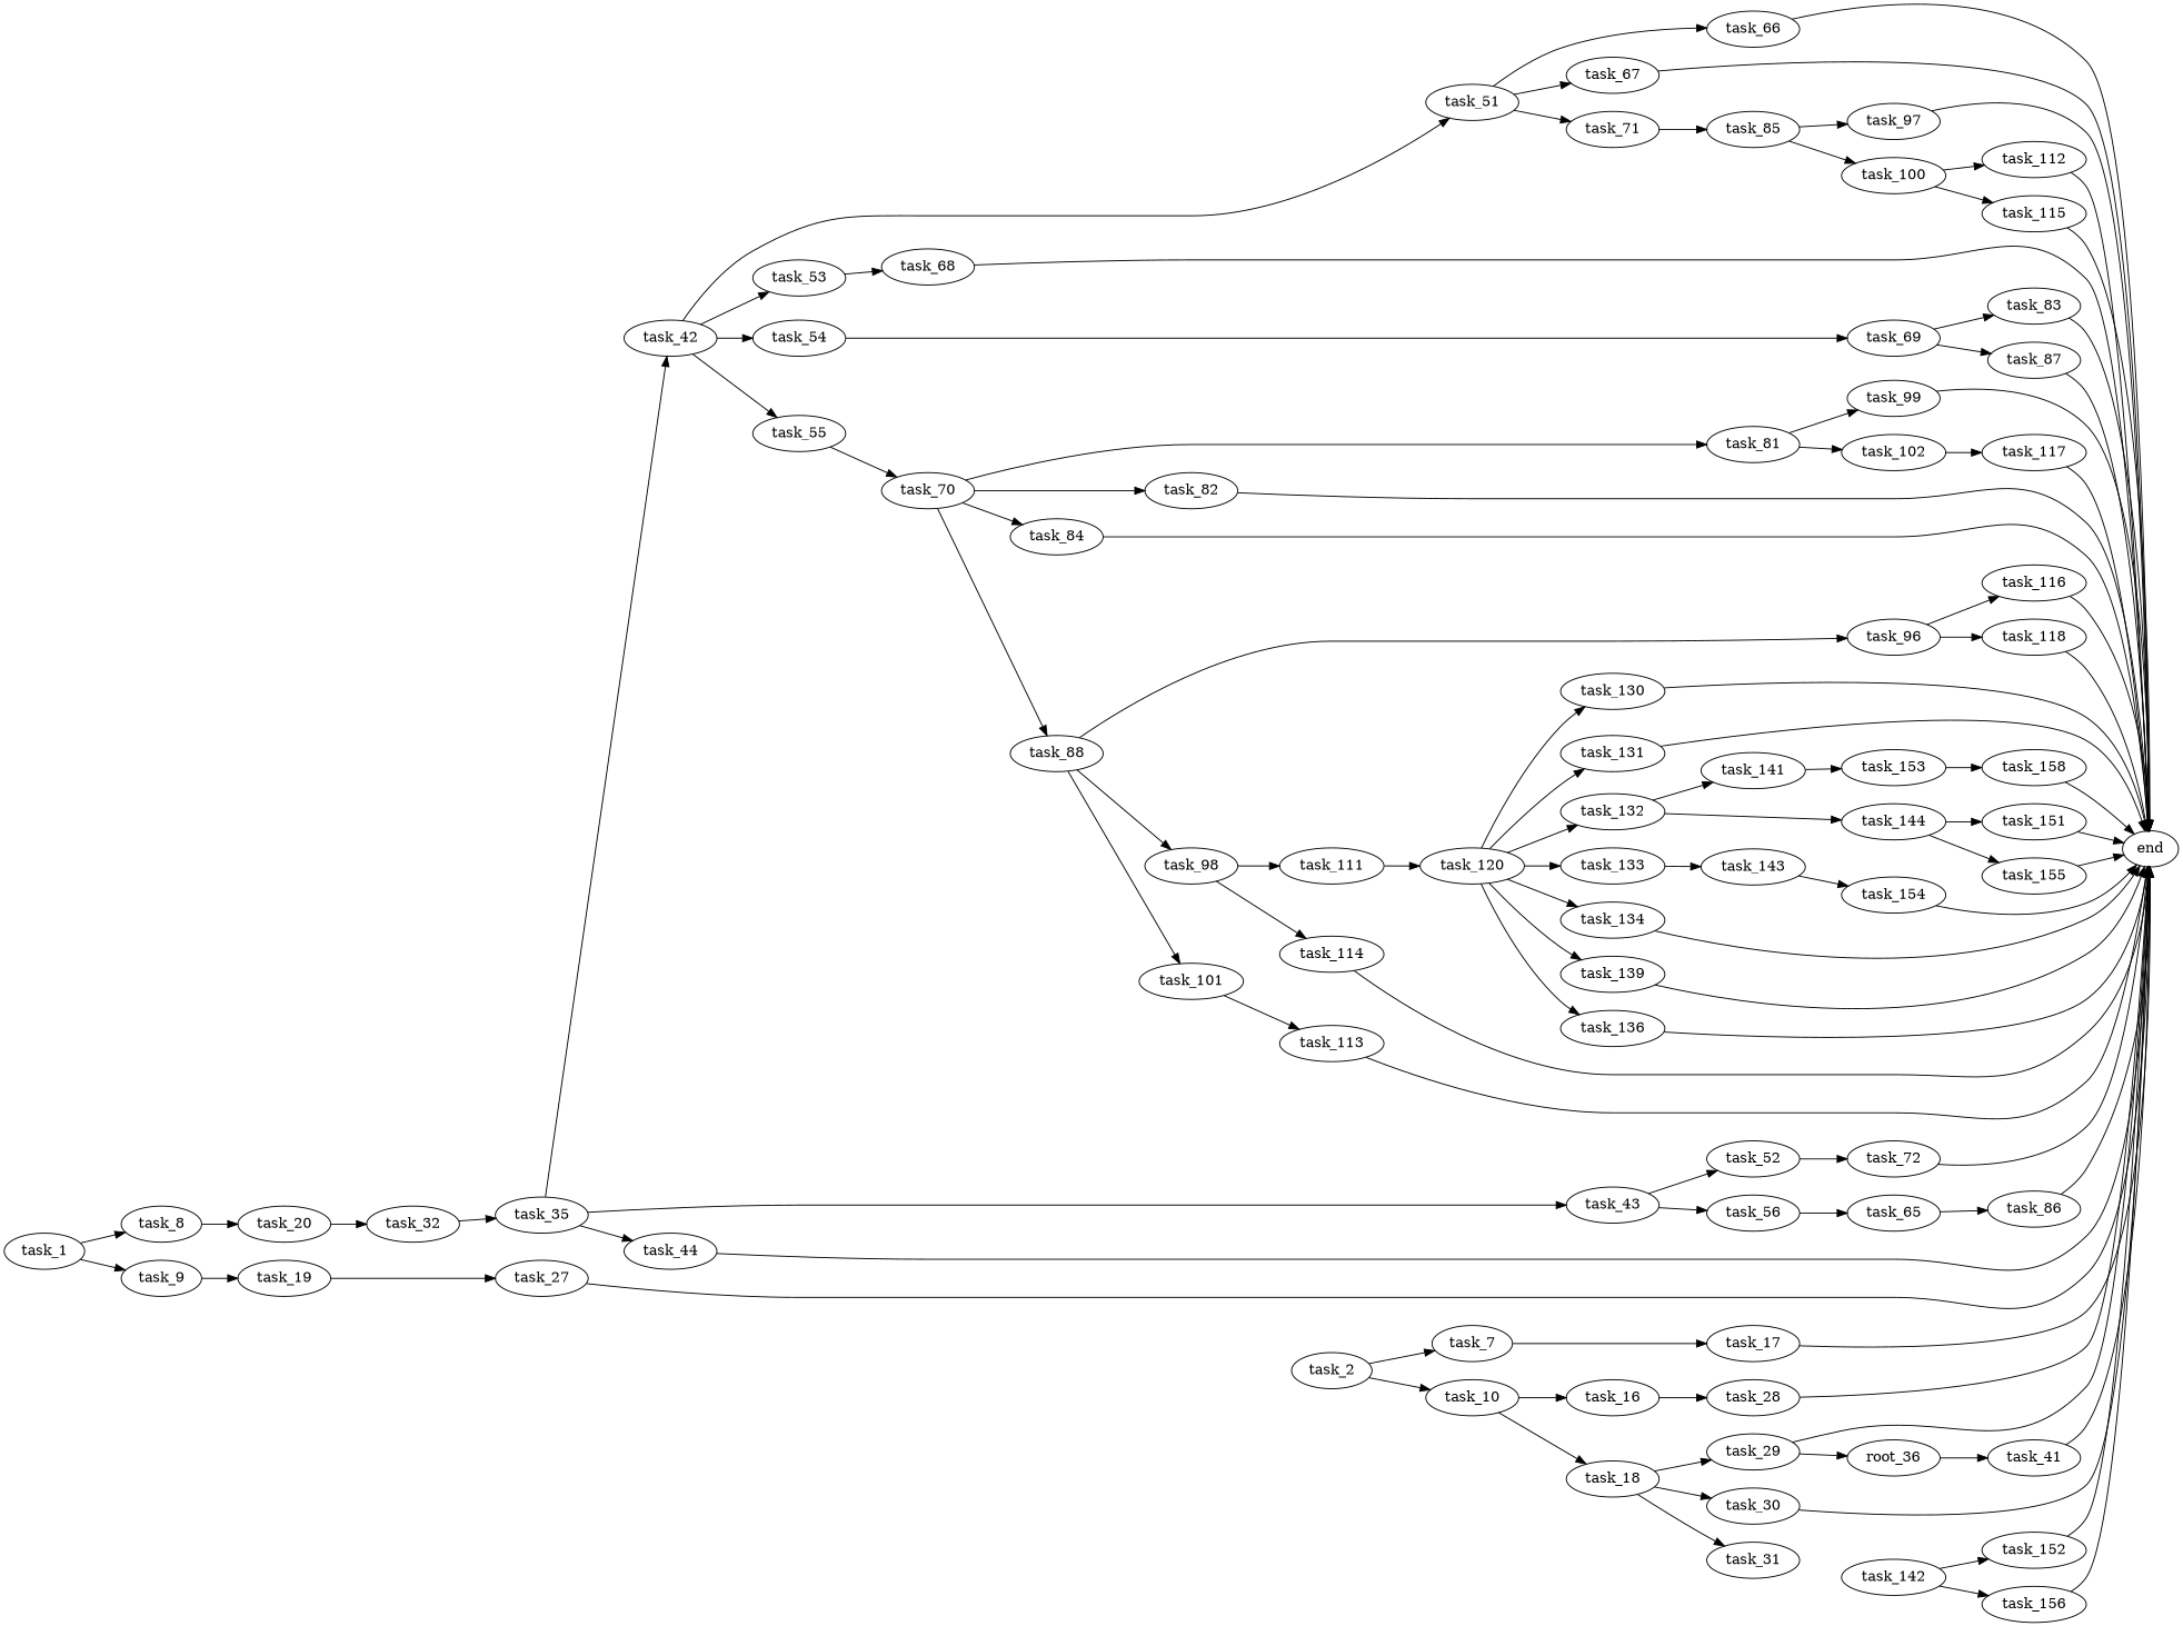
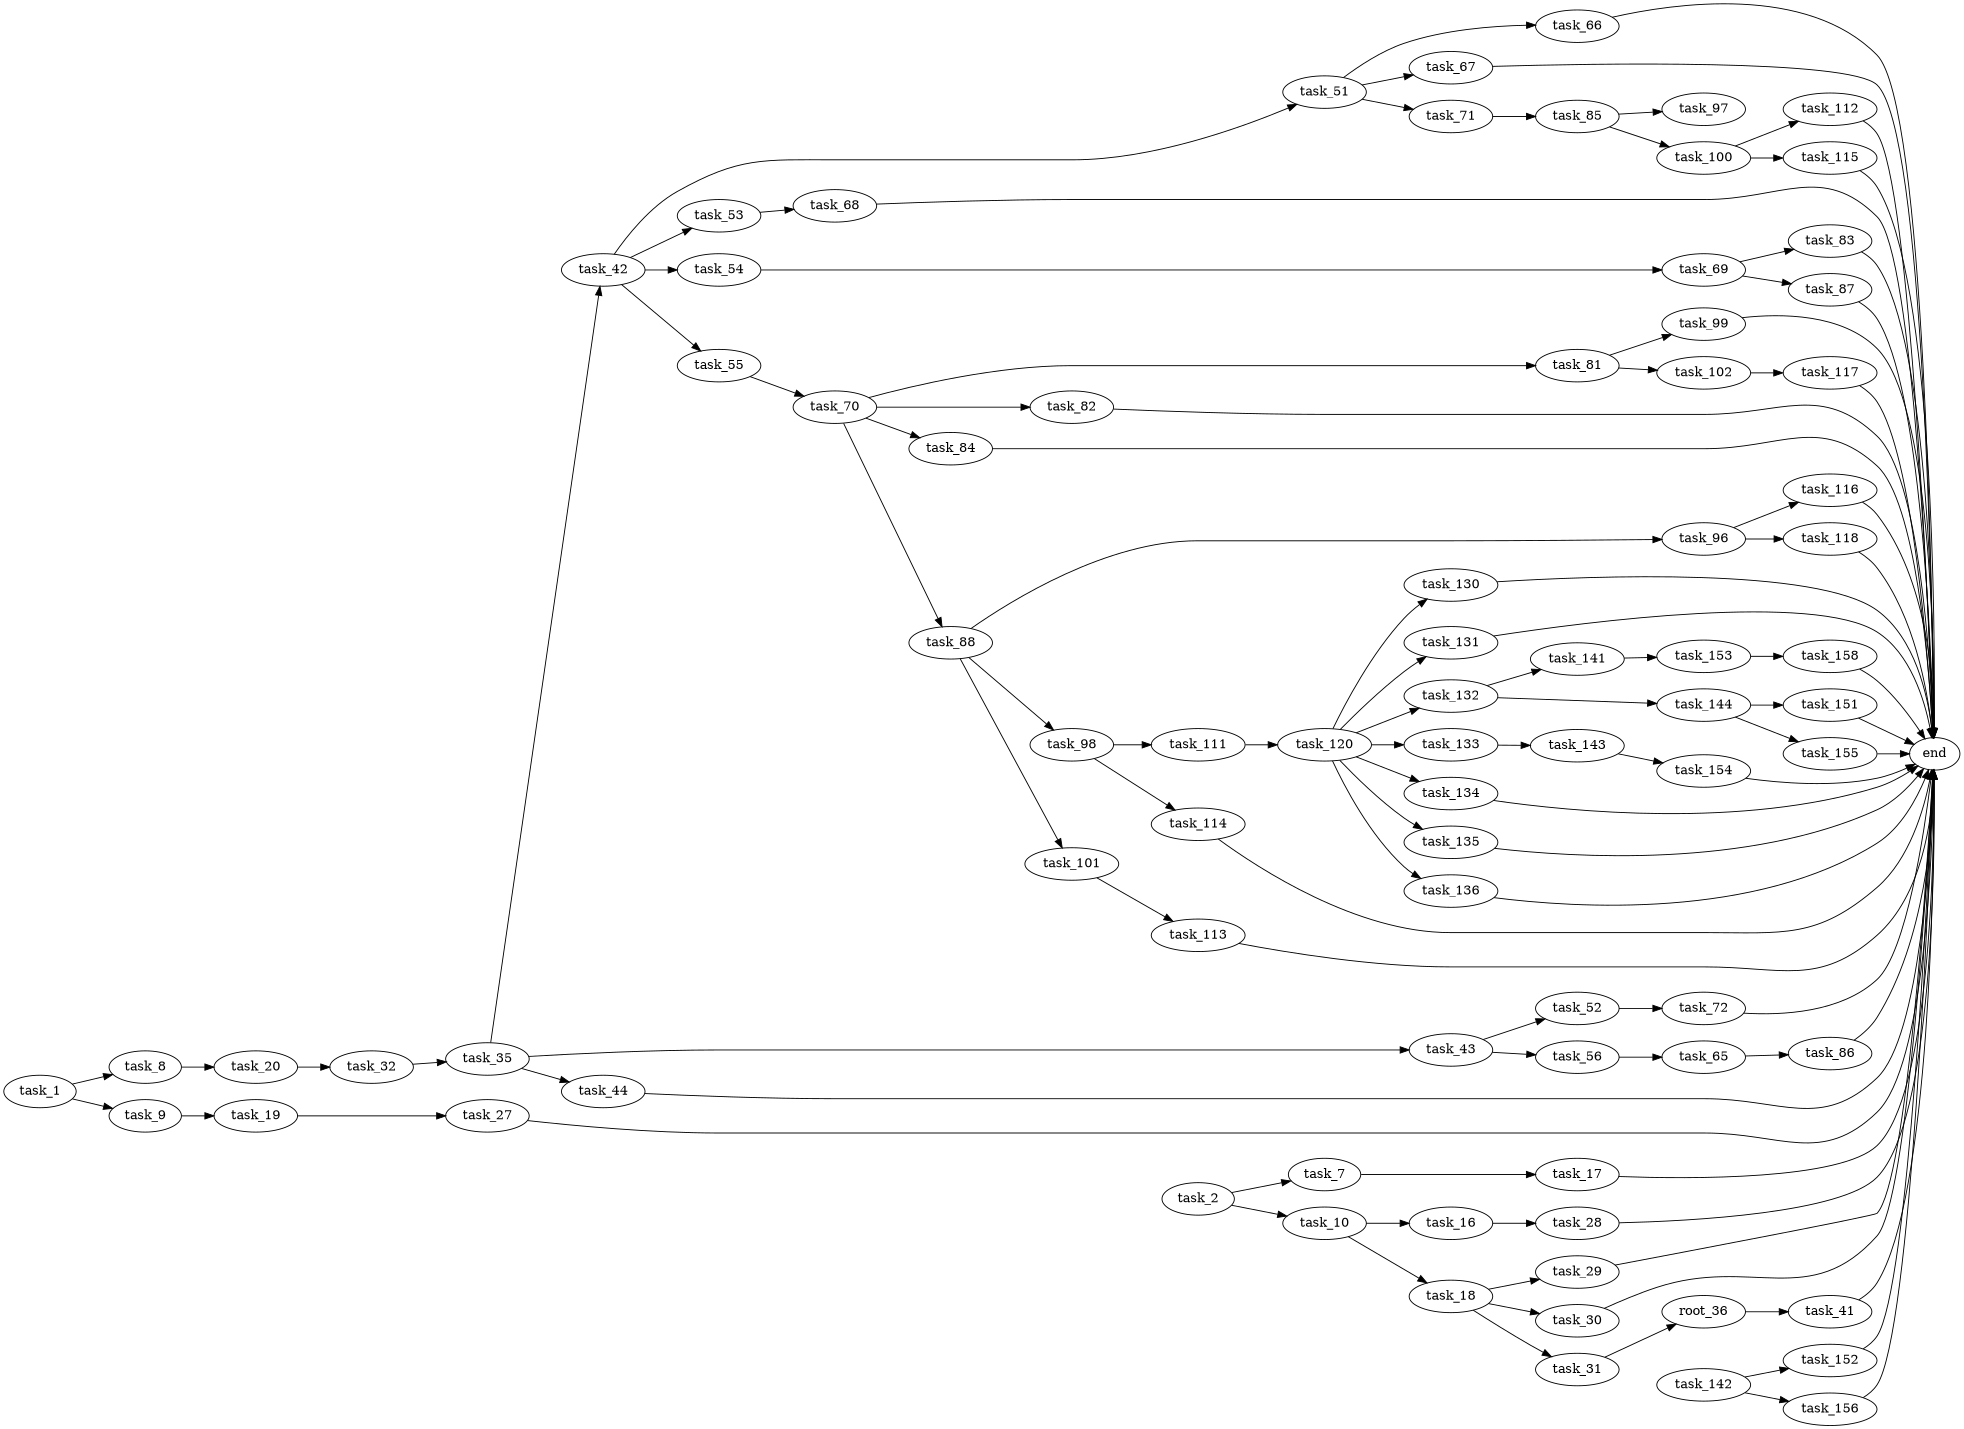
  digraph {
    rankdir=LR
    task_1
    task_8
    task_9
    task_2
    task_7
    task_10
    task_20
    task_19
    task_17
    task_16
    task_18
    task_32
    task_27
    end
    task_28
    task_29
    task_30
    task_31
    task_35
    n20 [label=root_36]
    task_41
    task_42
    task_43
    task_44
    task_51
    task_53
    task_54
    task_55
    task_52
    task_56
    task_66
    task_67
    task_71
    task_68
    task_69
    task_70
    task_72
    task_65
    task_85
    task_83
    task_87
    task_81
    task_82
    task_84
    task_88
    task_86
    task_97
    task_100
    task_99
    task_102
    task_96
    task_98
    task_101
    task_117
    task_116
    task_118
    task_111
    task_114
    task_113
    task_112
    task_115
    task_120
    task_130
    task_131
    task_132
    task_133
    task_134
-   task_135 [label=task_139]
+   task_135
    task_136
    task_141
    task_144
    task_143
    task_142
    task_152
    task_156
    task_153
    task_151
    task_155
    task_154
    task_158
    task_1 -> task_8
    task_1 -> task_9
    task_8 -> task_20
    task_9 -> task_19
    task_2 -> task_7
    task_2 -> task_10
    task_7 -> task_17
    task_10 -> task_16
    task_10 -> task_18
    task_20 -> task_32
    task_19 -> task_27
    task_17 -> end
    task_16 -> task_28
    task_18 -> task_29
    task_18 -> task_30
    task_18 -> task_31
    task_32 -> task_35
    task_27 -> end
    task_28 -> end
    task_29 -> end
    task_30 -> end
-   task_29 -> n20
+   task_31 -> n20
    task_35 -> task_42
    task_35 -> task_43
    task_35 -> task_44
    n20 -> task_41
    task_41 -> end
    task_42 -> task_51
    task_42 -> task_53
    task_42 -> task_54
    task_42 -> task_55
    task_43 -> task_52
    task_43 -> task_56
    task_44 -> end
    task_51 -> task_66
    task_51 -> task_67
    task_51 -> task_71
    task_53 -> task_68
    task_54 -> task_69
    task_55 -> task_70
    task_52 -> task_72
    task_56 -> task_65
    task_66 -> end
    task_67 -> end
    task_71 -> task_85
    task_68 -> end
    task_69 -> task_83
    task_69 -> task_87
    task_70 -> task_81
    task_70 -> task_82
    task_70 -> task_84
    task_70 -> task_88
    task_72 -> end
    task_65 -> task_86
    task_85 -> task_97
    task_85 -> task_100
    task_83 -> end
    task_87 -> end
    task_81 -> task_99
    task_81 -> task_102
    task_82 -> end
    task_84 -> end
    task_88 -> task_96
    task_88 -> task_98
    task_88 -> task_101
    task_86 -> end
-   task_97 -> end
    task_100 -> task_112
    task_100 -> task_115
    task_99 -> end
    task_102 -> task_117
    task_96 -> task_116
    task_96 -> task_118
    task_98 -> task_111
    task_98 -> task_114
    task_101 -> task_113
    task_117 -> end
    task_116 -> end
    task_118 -> end
    task_111 -> task_120
    task_114 -> end
    task_113 -> end
    task_112 -> end
    task_115 -> end
    task_120 -> task_130
    task_120 -> task_131
    task_120 -> task_132
    task_120 -> task_133
    task_120 -> task_134
    task_120 -> task_135
    task_120 -> task_136
    task_130 -> end
    task_131 -> end
    task_132 -> task_141
    task_132 -> task_144
    task_133 -> task_143
    task_134 -> end
    task_135 -> end
    task_136 -> end
    task_141 -> task_153
    task_144 -> task_151
    task_144 -> task_155
    task_143 -> task_154
    task_142 -> task_152
    task_142 -> task_156
    task_152 -> end
    task_156 -> end
    task_153 -> task_158
    task_151 -> end
    task_155 -> end
    task_154 -> end
    task_158 -> end
  }
